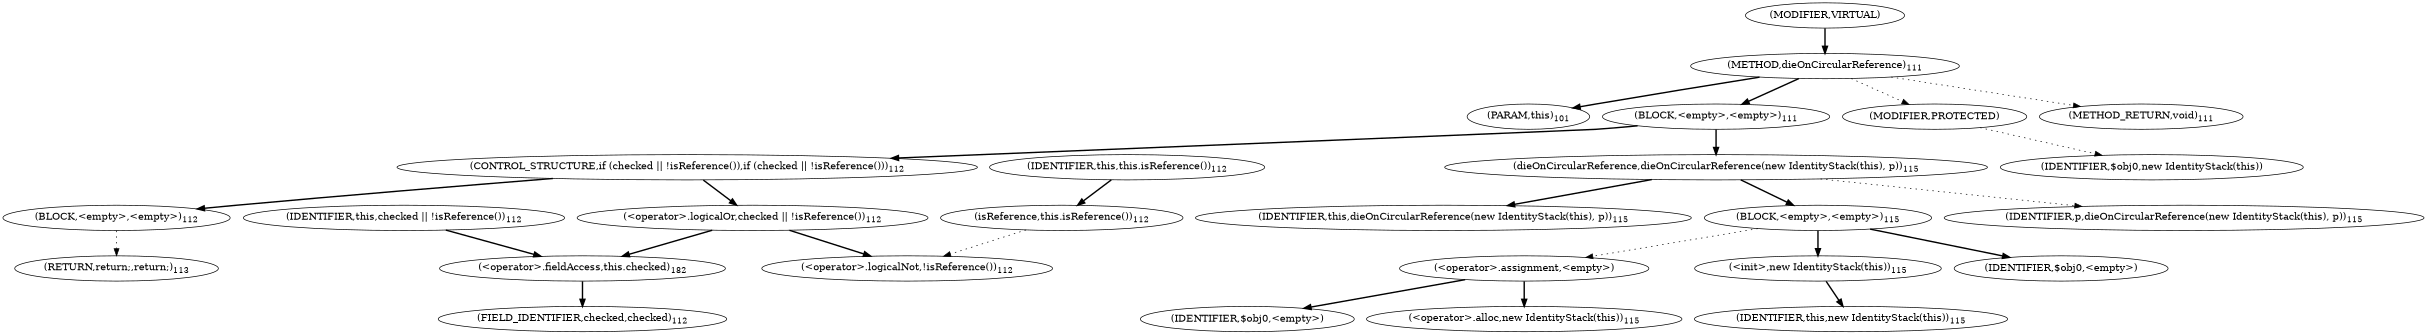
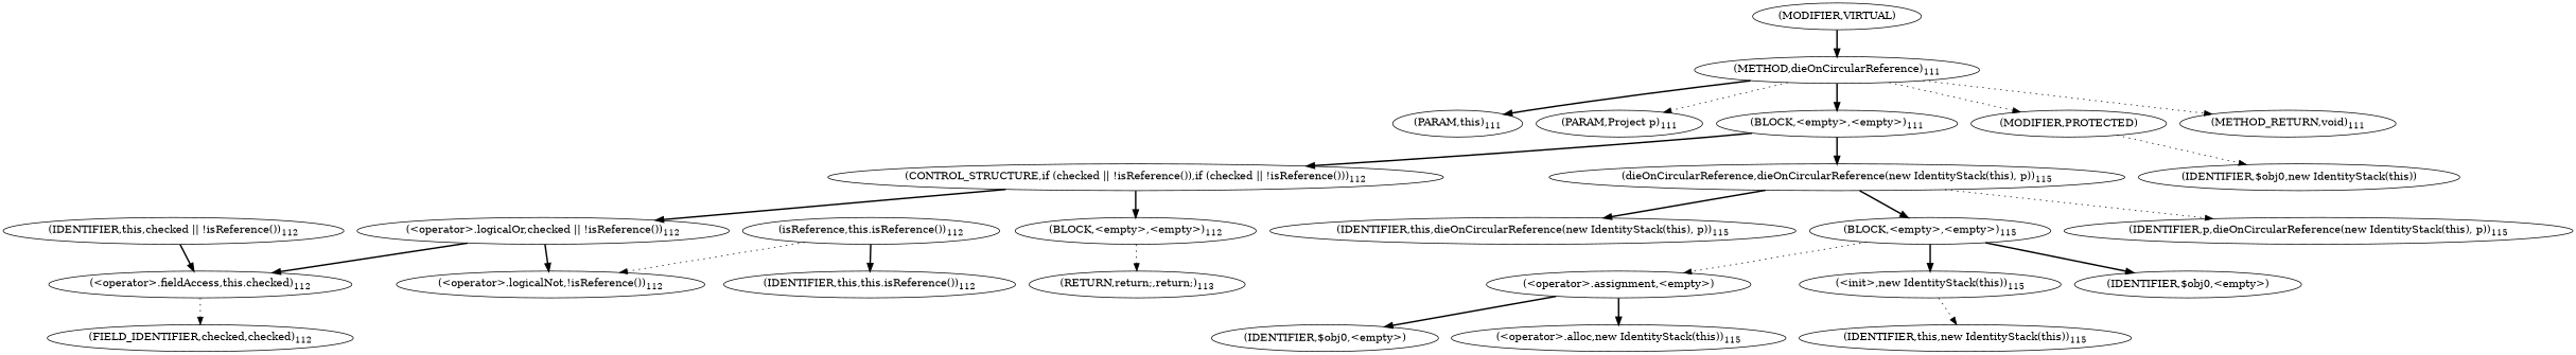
  digraph {
    edge [style=bold]
    n1 [label=<(METHOD,dieOnCircularReference)<SUB>111</SUB>>]
-   n2 [label=<(PARAM,this)<SUB>101</SUB>>]
+   n2 [label=<(PARAM,this)<SUB>111</SUB>>]
+   n3 [label=<(PARAM,Project p)<SUB>111</SUB>>]
    n4 [label=<(BLOCK,&lt;empty&gt;,&lt;empty&gt;)<SUB>111</SUB>>]
    n5 [label=<(MODIFIER,PROTECTED)>]
    n6 [label=<(METHOD_RETURN,void)<SUB>111</SUB>>]
    n7 [label=<(CONTROL_STRUCTURE,if (checked || !isReference()),if (checked || !isReference()))<SUB>112</SUB>>]
    n8 [label=<(dieOnCircularReference,dieOnCircularReference(new IdentityStack(this), p))<SUB>115</SUB>>]
    n9 [label=<(IDENTIFIER,$obj0,new IdentityStack(this))>]
    n10 [label=<(MODIFIER,VIRTUAL)>]
    n11 [label=<(&lt;operator&gt;.logicalOr,checked || !isReference())<SUB>112</SUB>>]
    n12 [label=<(BLOCK,&lt;empty&gt;,&lt;empty&gt;)<SUB>112</SUB>>]
    n13 [label=<(IDENTIFIER,this,dieOnCircularReference(new IdentityStack(this), p))<SUB>115</SUB>>]
    n14 [label=<(BLOCK,&lt;empty&gt;,&lt;empty&gt;)<SUB>115</SUB>>]
    n15 [label=<(IDENTIFIER,p,dieOnCircularReference(new IdentityStack(this), p))<SUB>115</SUB>>]
-   n16 [label=<(&lt;operator&gt;.fieldAccess,this.checked)<SUB>182</SUB>>]
+   n16 [label=<(&lt;operator&gt;.fieldAccess,this.checked)<SUB>112</SUB>>]
    n17 [label=<(&lt;operator&gt;.logicalNot,!isReference())<SUB>112</SUB>>]
    n18 [label=<(RETURN,return;,return;)<SUB>113</SUB>>]
    n19 [label=<(FIELD_IDENTIFIER,checked,checked)<SUB>112</SUB>>]
    n20 [label=<(IDENTIFIER,this,checked || !isReference())<SUB>112</SUB>>]
    n21 [label=<(isReference,this.isReference())<SUB>112</SUB>>]
    n22 [label=<(IDENTIFIER,this,this.isReference())<SUB>112</SUB>>]
    n23 [label=<(&lt;operator&gt;.assignment,&lt;empty&gt;)>]
    n24 [label=<(&lt;init&gt;,new IdentityStack(this))<SUB>115</SUB>>]
    n25 [label=<(IDENTIFIER,$obj0,&lt;empty&gt;)>]
    n26 [label=<(IDENTIFIER,$obj0,&lt;empty&gt;)>]
    n27 [label=<(&lt;operator&gt;.alloc,new IdentityStack(this))<SUB>115</SUB>>]
    n28 [label=<(IDENTIFIER,this,new IdentityStack(this))<SUB>115</SUB>>]
    n1 -> n2
+   n1 -> n3 [style=dotted]
    n1 -> n4
    n1 -> n5 [style=dotted]
    n1 -> n6 [style=dotted]
    n4 -> n7
    n4 -> n8
    n5 -> n9 [style=dotted]
    n7 -> n11
    n7 -> n12
    n8 -> n13
    n8 -> n14
    n8 -> n15 [style=dotted]
    n10 -> n1
    n11 -> n16
    n11 -> n17
    n12 -> n18 [style=dotted]
    n14 -> n23 [style=dotted]
    n14 -> n24
    n14 -> n25
-   n16 -> n19
+   n16 -> n19 [style=dotted]
    n20 -> n16
    n21 -> n17 [style=dotted]
-   n22 -> n21
+   n21 -> n22
    n23 -> n26
    n23 -> n27
-   n24 -> n28
+   n24 -> n28 [style=dotted]
  }
